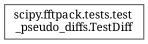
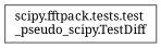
  digraph {
    rankdir=LR
    fontname="Noto Serif"
-   n1 [color=grey40 fillcolor=white fontname="Noto Serif" fontsize=10 height=0.2 label="scipy.fftpack.tests.test\l_pseudo_diffs.TestDiff" shape=box style=filled width=0.4]
+   n1 [color=grey40 fillcolor=white fontname="Noto Serif" fontsize=10 height=0.2 label="scipy.fftpack.tests.test\l_pseudo_scipy.TestDiff" shape=box style=filled width=0.4]
  }
